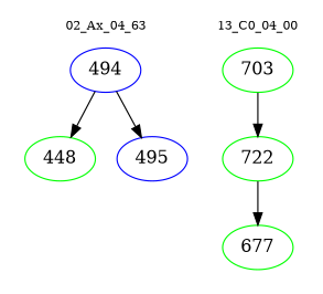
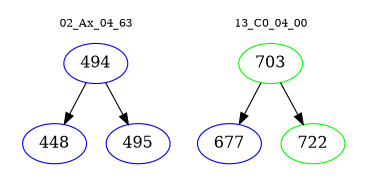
  digraph {
    node [color=blue]
    edge [color=black]
    n1 [label=494]
-   n2 [color=green label=448]
+   n2 [label=448]
    n3 [label=495]
    n4 [color=green label=703]
-   n5 [color=green label=677]
+   n5 [label=677]
    n6 [color=green label=722]
    subgraph cluster_1 {
      color=white
      fontsize=10
      label="02_Ax_04_63"
      n1
      n2
      n3
    }
    subgraph cluster_2 {
      color=white
      fontsize=10
      label="13_C0_04_00"
      n4
      n5
      n6
    }
    n1 -> n2
    n1 -> n3
-   n6 -> n5
+   n4 -> n5
    n4 -> n6
  }
